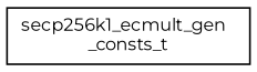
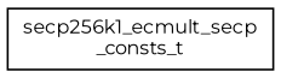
  digraph {
    rankdir=LR
    fontname=Montserrat
-   n1 [color=black fillcolor=white fontname=Montserrat fontsize=10 height=0.2 label="secp256k1_ecmult_gen\l_consts_t" shape=record style=filled width=0.4]
+   n1 [color=black fillcolor=white fontname=Montserrat fontsize=10 height=0.2 label="secp256k1_ecmult_secp\l_consts_t" shape=record style=filled width=0.4]
  }
